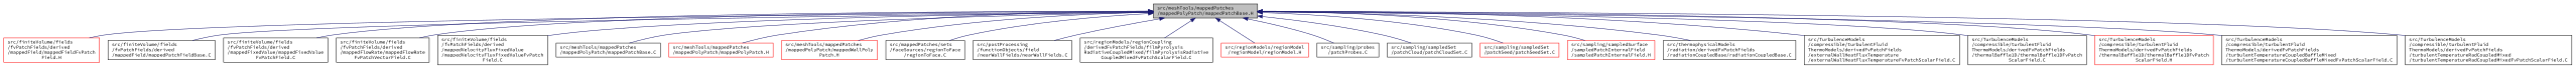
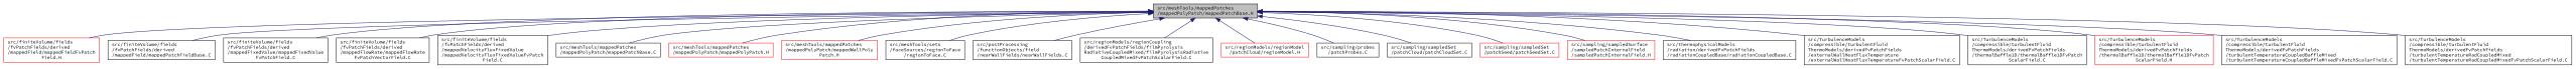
  digraph {
    fontname="Source Code Pro"
    node [color=black fontname="Source Code Pro" fontsize=10 shape=record]
    edge [color=midnightblue dir=back fontname="Source Code Pro" fontsize=10 labelfontname=Helvetica labelfontsize=10 style=solid]
    n1 [fillcolor=grey75 fontcolor=black height=0.2 label="src/meshTools/mappedPatches\l/mappedPolyPatch/mappedPatchBase.H" style=filled width=0.4]
    n2 [color=red height=0.2 label="src/finiteVolume/fields\l/fvPatchFields/derived\l/mappedField/mappedFieldFvPatch\lField.H" width=0.4]
    n3 [height=0.2 label="src/finiteVolume/fields\l/fvPatchFields/derived\l/mappedField/mappedPatchFieldBase.C" width=0.4]
    n4 [height=0.2 label="src/finiteVolume/fields\l/fvPatchFields/derived\l/mappedFixedValue/mappedFixedValue\lFvPatchField.C" width=0.4]
    n5 [height=0.2 label="src/finiteVolume/fields\l/fvPatchFields/derived\l/mappedFlowRate/mappedFlowRate\lFvPatchVectorField.C" width=0.4]
    n6 [height=0.2 label="src/finiteVolume/fields\l/fvPatchFields/derived\l/mappedVelocityFluxFixedValue\l/mappedVelocityFluxFixedValueFvPatch\lField.C" width=0.4]
    n7 [height=0.2 label="src/meshTools/mappedPatches\l/mappedPolyPatch/mappedPatchBase.C" width=0.4]
    n8 [color=red height=0.2 label="src/meshTools/mappedPatches\l/mappedPolyPatch/mappedPolyPatch.H" width=0.4]
    n9 [color=red height=0.2 label="src/meshTools/mappedPatches\l/mappedPolyPatch/mappedWallPoly\lPatch.H" width=0.4]
-   n10 [height=0.2 label="src/mappedPatches/sets\l/faceSources/regionToFace\l/regionToFace.C" width=0.4]
+   n10 [height=0.2 label="src/meshTools/sets\l/faceSources/regionToFace\l/regionToFace.C" width=0.4]
    n11 [height=0.2 label="src/postProcessing\l/functionObjects/field\l/nearWallFields/nearWallFields.C" width=0.4]
    n12 [height=0.2 label="src/regionModels/regionCoupling\l/derivedFvPatchFields/filmPyrolysis\lRadiativeCoupledMixed/filmPyrolysisRadiative\lCoupledMixedFvPatchScalarField.C" width=0.4]
-   n13 [color=red height=0.2 label="src/regionModels/regionModel\l/regionModel/regionModel.H" width=0.4]
+   n13 [color=red height=0.2 label="src/regionModels/regionModel\l/patchCloud/regionModel.H" width=0.4]
    n14 [height=0.2 label="src/sampling/probes\l/patchProbes.C" width=0.4]
    n15 [height=0.2 label="src/sampling/sampledSet\l/patchCloud/patchCloudSet.C" width=0.4]
    n16 [color=red height=0.2 label="src/sampling/sampledSet\l/patchSeed/patchSeedSet.C" width=0.4]
    n17 [color=red height=0.2 label="src/sampling/sampledSurface\l/sampledPatchInternalField\l/sampledPatchInternalField.H" width=0.4]
    n18 [height=0.2 label="src/thermophysicalModels\l/radiation/derivedFvPatchFields\l/radiationCoupledBase/radiationCoupledBase.C" width=0.4]
    n19 [height=0.2 label="src/TurbulenceModels\l/compressible/turbulentFluid\lThermoModels/derivedFvPatchFields\l/externalWallHeatFluxTemperature\l/externalWallHeatFluxTemperatureFvPatchScalarField.C" width=0.4]
    n20 [height=0.2 label="src/TurbulenceModels\l/compressible/turbulentFluid\lThermoModels/derivedFvPatchFields\l/thermalBaffle1D/thermalBaffle1DFvPatch\lScalarField.C" width=0.4]
    n21 [color=red height=0.2 label="src/TurbulenceModels\l/compressible/turbulentFluid\lThermoModels/derivedFvPatchFields\l/thermalBaffle1D/thermalBaffle1DFvPatch\lScalarField.H" width=0.4]
    n22 [height=0.2 label="src/TurbulenceModels\l/compressible/turbulentFluid\lThermoModels/derivedFvPatchFields\l/turbulentTemperatureCoupledBaffleMixed\l/turbulentTemperatureCoupledBaffleMixedFvPatchScalarField.C" width=0.4]
    n23 [height=0.2 label="src/TurbulenceModels\l/compressible/turbulentFluid\lThermoModels/derivedFvPatchFields\l/turbulentTemperatureRadCoupledMixed\l/turbulentTemperatureRadCoupledMixedFvPatchScalarField.C" width=0.4]
    n1 -> n2
    n1 -> n3
    n1 -> n4
    n1 -> n5
    n1 -> n6
    n1 -> n7
    n1 -> n8
    n1 -> n9
    n1 -> n10
    n1 -> n11
    n1 -> n12
    n1 -> n13
    n1 -> n14
    n1 -> n15
    n1 -> n16
    n1 -> n17
    n1 -> n18
    n1 -> n19
    n1 -> n20
    n1 -> n21
    n1 -> n22
    n1 -> n23
  }
